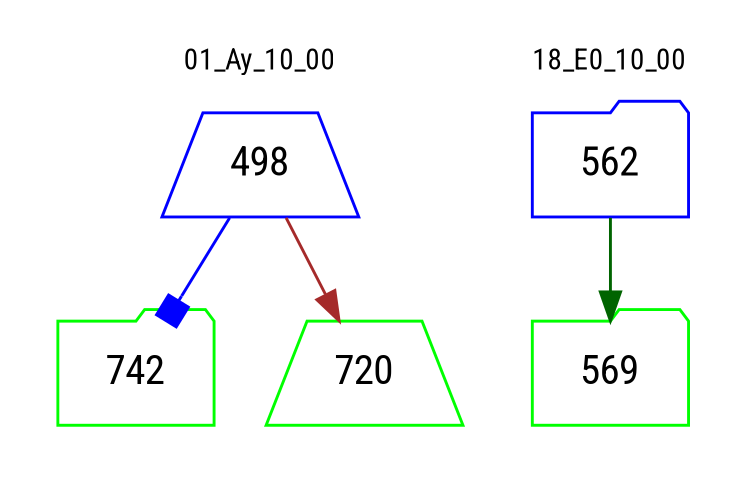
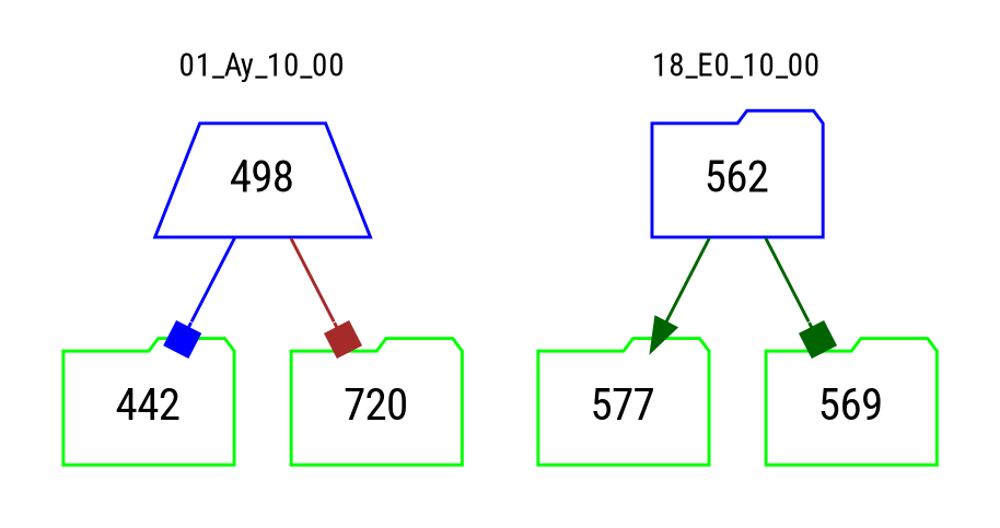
  digraph {
    fontname="Roboto Condensed"
    node [color=green fontname="Roboto Condensed" shape=folder]
    edge [arrowhead=box color=darkgreen fontname="Roboto Condensed"]
    n1 [color=blue label=498 shape=trapezium]
-   n2 [label=742]
-   n3 [label=720 shape=trapezium]
+   n2 [label=442]
+   n3 [label=720]
    n4 [color=blue label=562]
+   n5 [label=577]
    n6 [label=569]
    subgraph cluster_1 {
      color=white
      fontsize=10
      label="01_Ay_10_00"
      n1
      n2
      n3
    }
    subgraph cluster_2 {
      color=white
      fontsize=10
      label="18_E0_10_00"
      n4
+     n5
      n6
    }
    n1 -> n2 [color=blue]
-   n1 -> n3 [arrowhead=normal color=brown]
-   n4 -> n6 [arrowhead=normal]
+   n1 -> n3 [color=brown]
+   n4 -> n5 [arrowhead=normal]
+   n4 -> n6
  }
